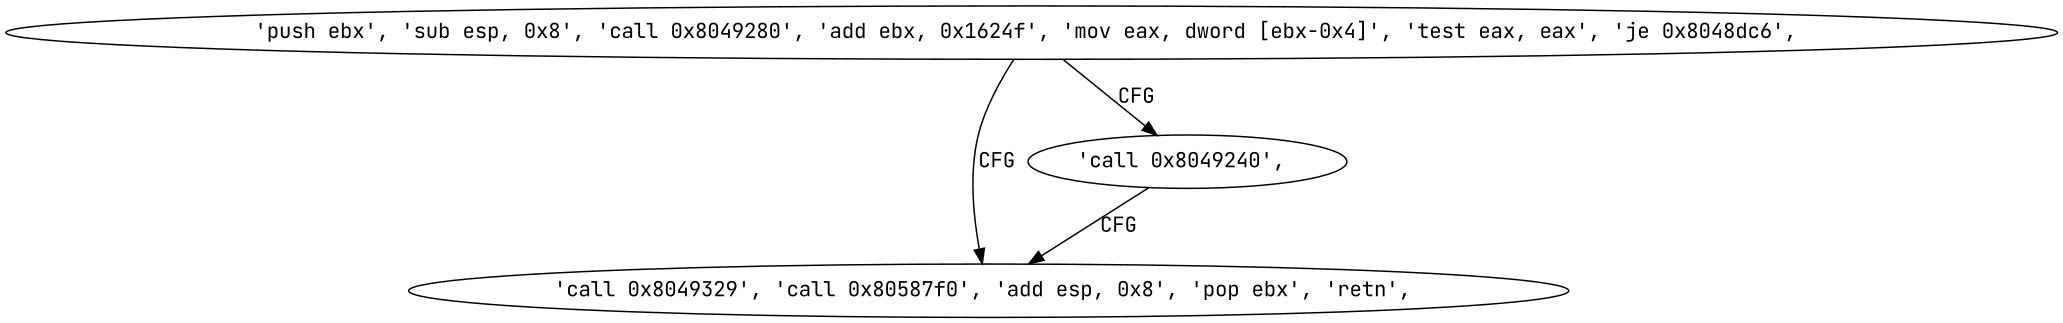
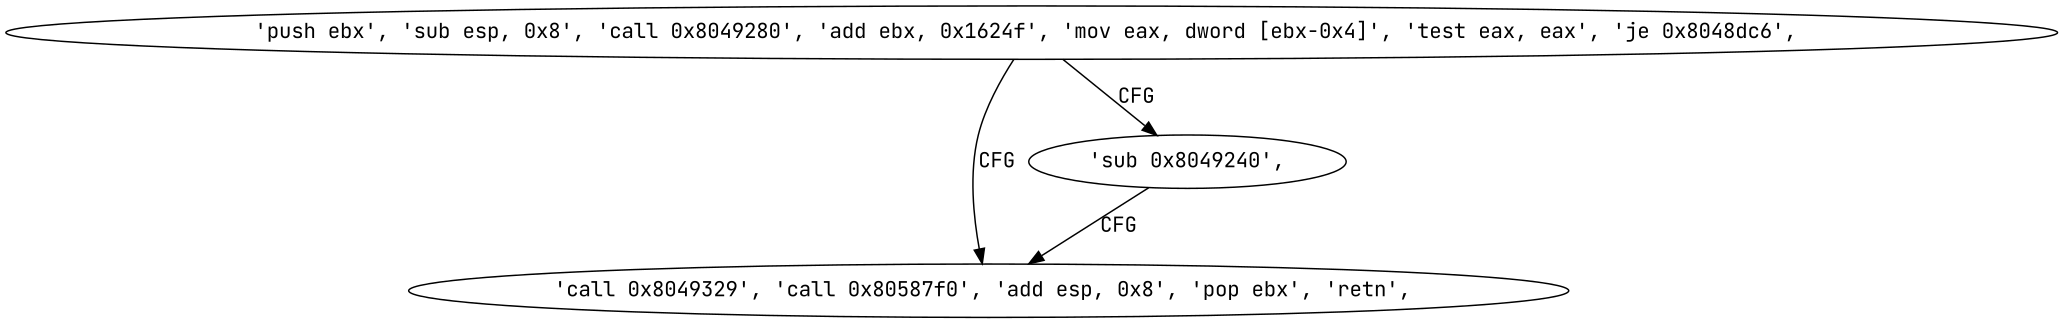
  digraph {
    fontname="JetBrains Mono"
    node [fontname="JetBrains Mono"]
    edge [fontname="JetBrains Mono"]
    n1 [label="'push ebx', 'sub esp, 0x8', 'call 0x8049280', 'add ebx, 0x1624f', 'mov eax, dword [ebx-0x4]', 'test eax, eax', 'je 0x8048dc6', "]
    n2 [label="'call 0x8049329', 'call 0x80587f0', 'add esp, 0x8', 'pop ebx', 'retn', "]
-   n3 [label="'call 0x8049240', "]
+   n3 [label="'sub 0x8049240',"]
    n1 -> n2 [label=CFG]
    n1 -> n3 [label=CFG]
    n3 -> n2 [label=CFG]
  }
